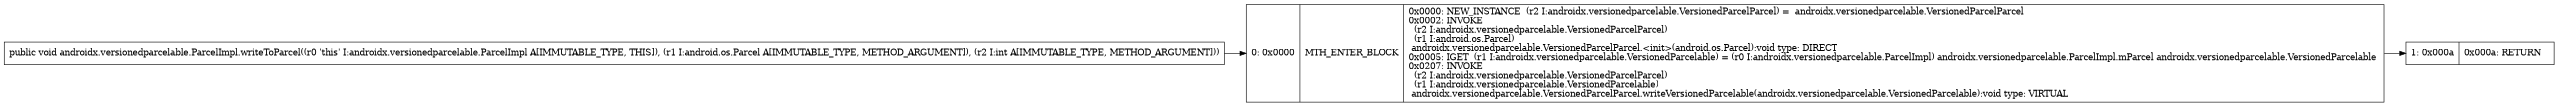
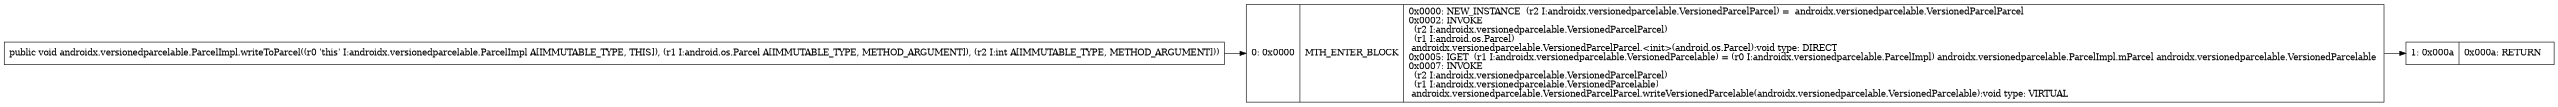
  digraph {
    rankdir=LR
    node [shape=record]
-   n1 [label="{0\:\ 0x0000|MTH_ENTER_BLOCK\l|0x0000: NEW_INSTANCE  (r2 I:androidx.versionedparcelable.VersionedParcelParcel) =  androidx.versionedparcelable.VersionedParcelParcel \l0x0002: INVOKE  \l  (r2 I:androidx.versionedparcelable.VersionedParcelParcel)\l  (r1 I:android.os.Parcel)\l androidx.versionedparcelable.VersionedParcelParcel.\<init\>(android.os.Parcel):void type: DIRECT \l0x0005: IGET  (r1 I:androidx.versionedparcelable.VersionedParcelable) = (r0 I:androidx.versionedparcelable.ParcelImpl) androidx.versionedparcelable.ParcelImpl.mParcel androidx.versionedparcelable.VersionedParcelable \l0x0207: INVOKE  \l  (r2 I:androidx.versionedparcelable.VersionedParcelParcel)\l  (r1 I:androidx.versionedparcelable.VersionedParcelable)\l androidx.versionedparcelable.VersionedParcelParcel.writeVersionedParcelable(androidx.versionedparcelable.VersionedParcelable):void type: VIRTUAL \l}"]
+   n1 [label="{0\:\ 0x0000|MTH_ENTER_BLOCK\l|0x0000: NEW_INSTANCE  (r2 I:androidx.versionedparcelable.VersionedParcelParcel) =  androidx.versionedparcelable.VersionedParcelParcel \l0x0002: INVOKE  \l  (r2 I:androidx.versionedparcelable.VersionedParcelParcel)\l  (r1 I:android.os.Parcel)\l androidx.versionedparcelable.VersionedParcelParcel.\<init\>(android.os.Parcel):void type: DIRECT \l0x0005: IGET  (r1 I:androidx.versionedparcelable.VersionedParcelable) = (r0 I:androidx.versionedparcelable.ParcelImpl) androidx.versionedparcelable.ParcelImpl.mParcel androidx.versionedparcelable.VersionedParcelable \l0x0007: INVOKE  \l  (r2 I:androidx.versionedparcelable.VersionedParcelParcel)\l  (r1 I:androidx.versionedparcelable.VersionedParcelable)\l androidx.versionedparcelable.VersionedParcelParcel.writeVersionedParcelable(androidx.versionedparcelable.VersionedParcelable):void type: VIRTUAL \l}"]
    n2 [label="{1\:\ 0x000a|0x000a: RETURN   \l}"]
    n3 [label="{public void androidx.versionedparcelable.ParcelImpl.writeToParcel((r0 'this' I:androidx.versionedparcelable.ParcelImpl A[IMMUTABLE_TYPE, THIS]), (r1 I:android.os.Parcel A[IMMUTABLE_TYPE, METHOD_ARGUMENT]), (r2 I:int A[IMMUTABLE_TYPE, METHOD_ARGUMENT])) }"]
    n1 -> n2
    n3 -> n1
  }
